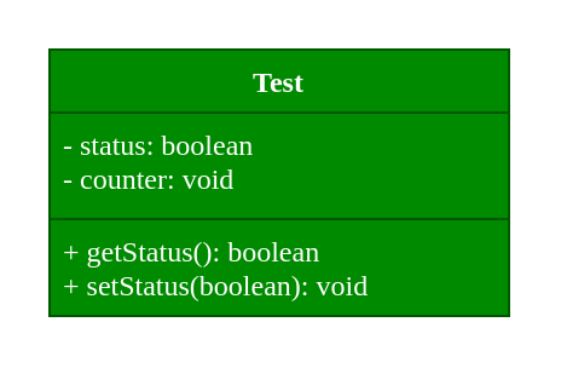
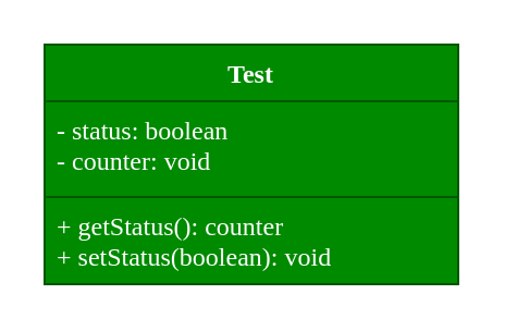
  <mxCell id="0" />
  <mxCell id="1" parent="0" />
  <mxCell id="2" value="Test" style="swimlane;fontStyle=1;align=center;verticalAlign=top;childLayout=stackLayout;horizontal=1;startSize=26;horizontalStack=0;resizeParent=1;resizeParentMax=0;resizeLast=0;collapsible=1;marginBottom=0;rounded=0;shadow=0;glass=0;sketch=0;fontFamily=Verdana;fillColor=#008a00;fontColor=#ffffff;strokeColor=#005700;" vertex="1" parent="1"><mxGeometry x="20" y="20" width="190" height="78" as="geometry" /></mxCell>
  <mxCell id="3" value="- status: boolean&#10;- counter: void" style="text;strokeColor=#005700;fillColor=#008a00;align=left;verticalAlign=top;spacingLeft=4;spacingRight=4;overflow=hidden;rotatable=0;points=[[0,0.5],[1,0.5]];portConstraint=eastwest;rounded=0;shadow=0;glass=0;sketch=0;fontFamily=Verdana;fontColor=#ffffff;" vertex="1" parent="2"><mxGeometry y="26" width="190" height="44" as="geometry" /></mxCell>
  <mxCell id="4" value="" style="line;strokeWidth=1;fillColor=#008a00;align=left;verticalAlign=middle;spacingTop=-1;spacingLeft=3;spacingRight=3;rotatable=0;labelPosition=right;points=[];portConstraint=eastwest;strokeColor=#005700;rounded=0;shadow=0;glass=0;sketch=0;fontFamily=Verdana;fontColor=#ffffff;" vertex="1" parent="2"><mxGeometry y="70" width="190" height="8" as="geometry" /></mxCell>
- <mxCell id="5" value="+ getStatus(): boolean&#10;+ setStatus(boolean): void " style="text;strokeColor=#005700;fillColor=#008a00;align=left;verticalAlign=top;spacingLeft=4;spacingRight=4;overflow=hidden;rotatable=0;points=[[0,0.5],[1,0.5]];portConstraint=eastwest;rounded=0;shadow=0;glass=0;sketch=0;fontFamily=Verdana;fontColor=#ffffff;" vertex="1" parent="1"><mxGeometry x="20" y="90" width="190" height="40" as="geometry" /></mxCell>
+ <mxCell id="5" value="+ getStatus(): counter&#10;+ setStatus(boolean): void " style="text;strokeColor=#005700;fillColor=#008a00;align=left;verticalAlign=top;spacingLeft=4;spacingRight=4;overflow=hidden;rotatable=0;points=[[0,0.5],[1,0.5]];portConstraint=eastwest;rounded=0;shadow=0;glass=0;sketch=0;fontFamily=Verdana;fontColor=#ffffff;" vertex="1" parent="1"><mxGeometry x="20" y="90" width="190" height="40" as="geometry" /></mxCell>
